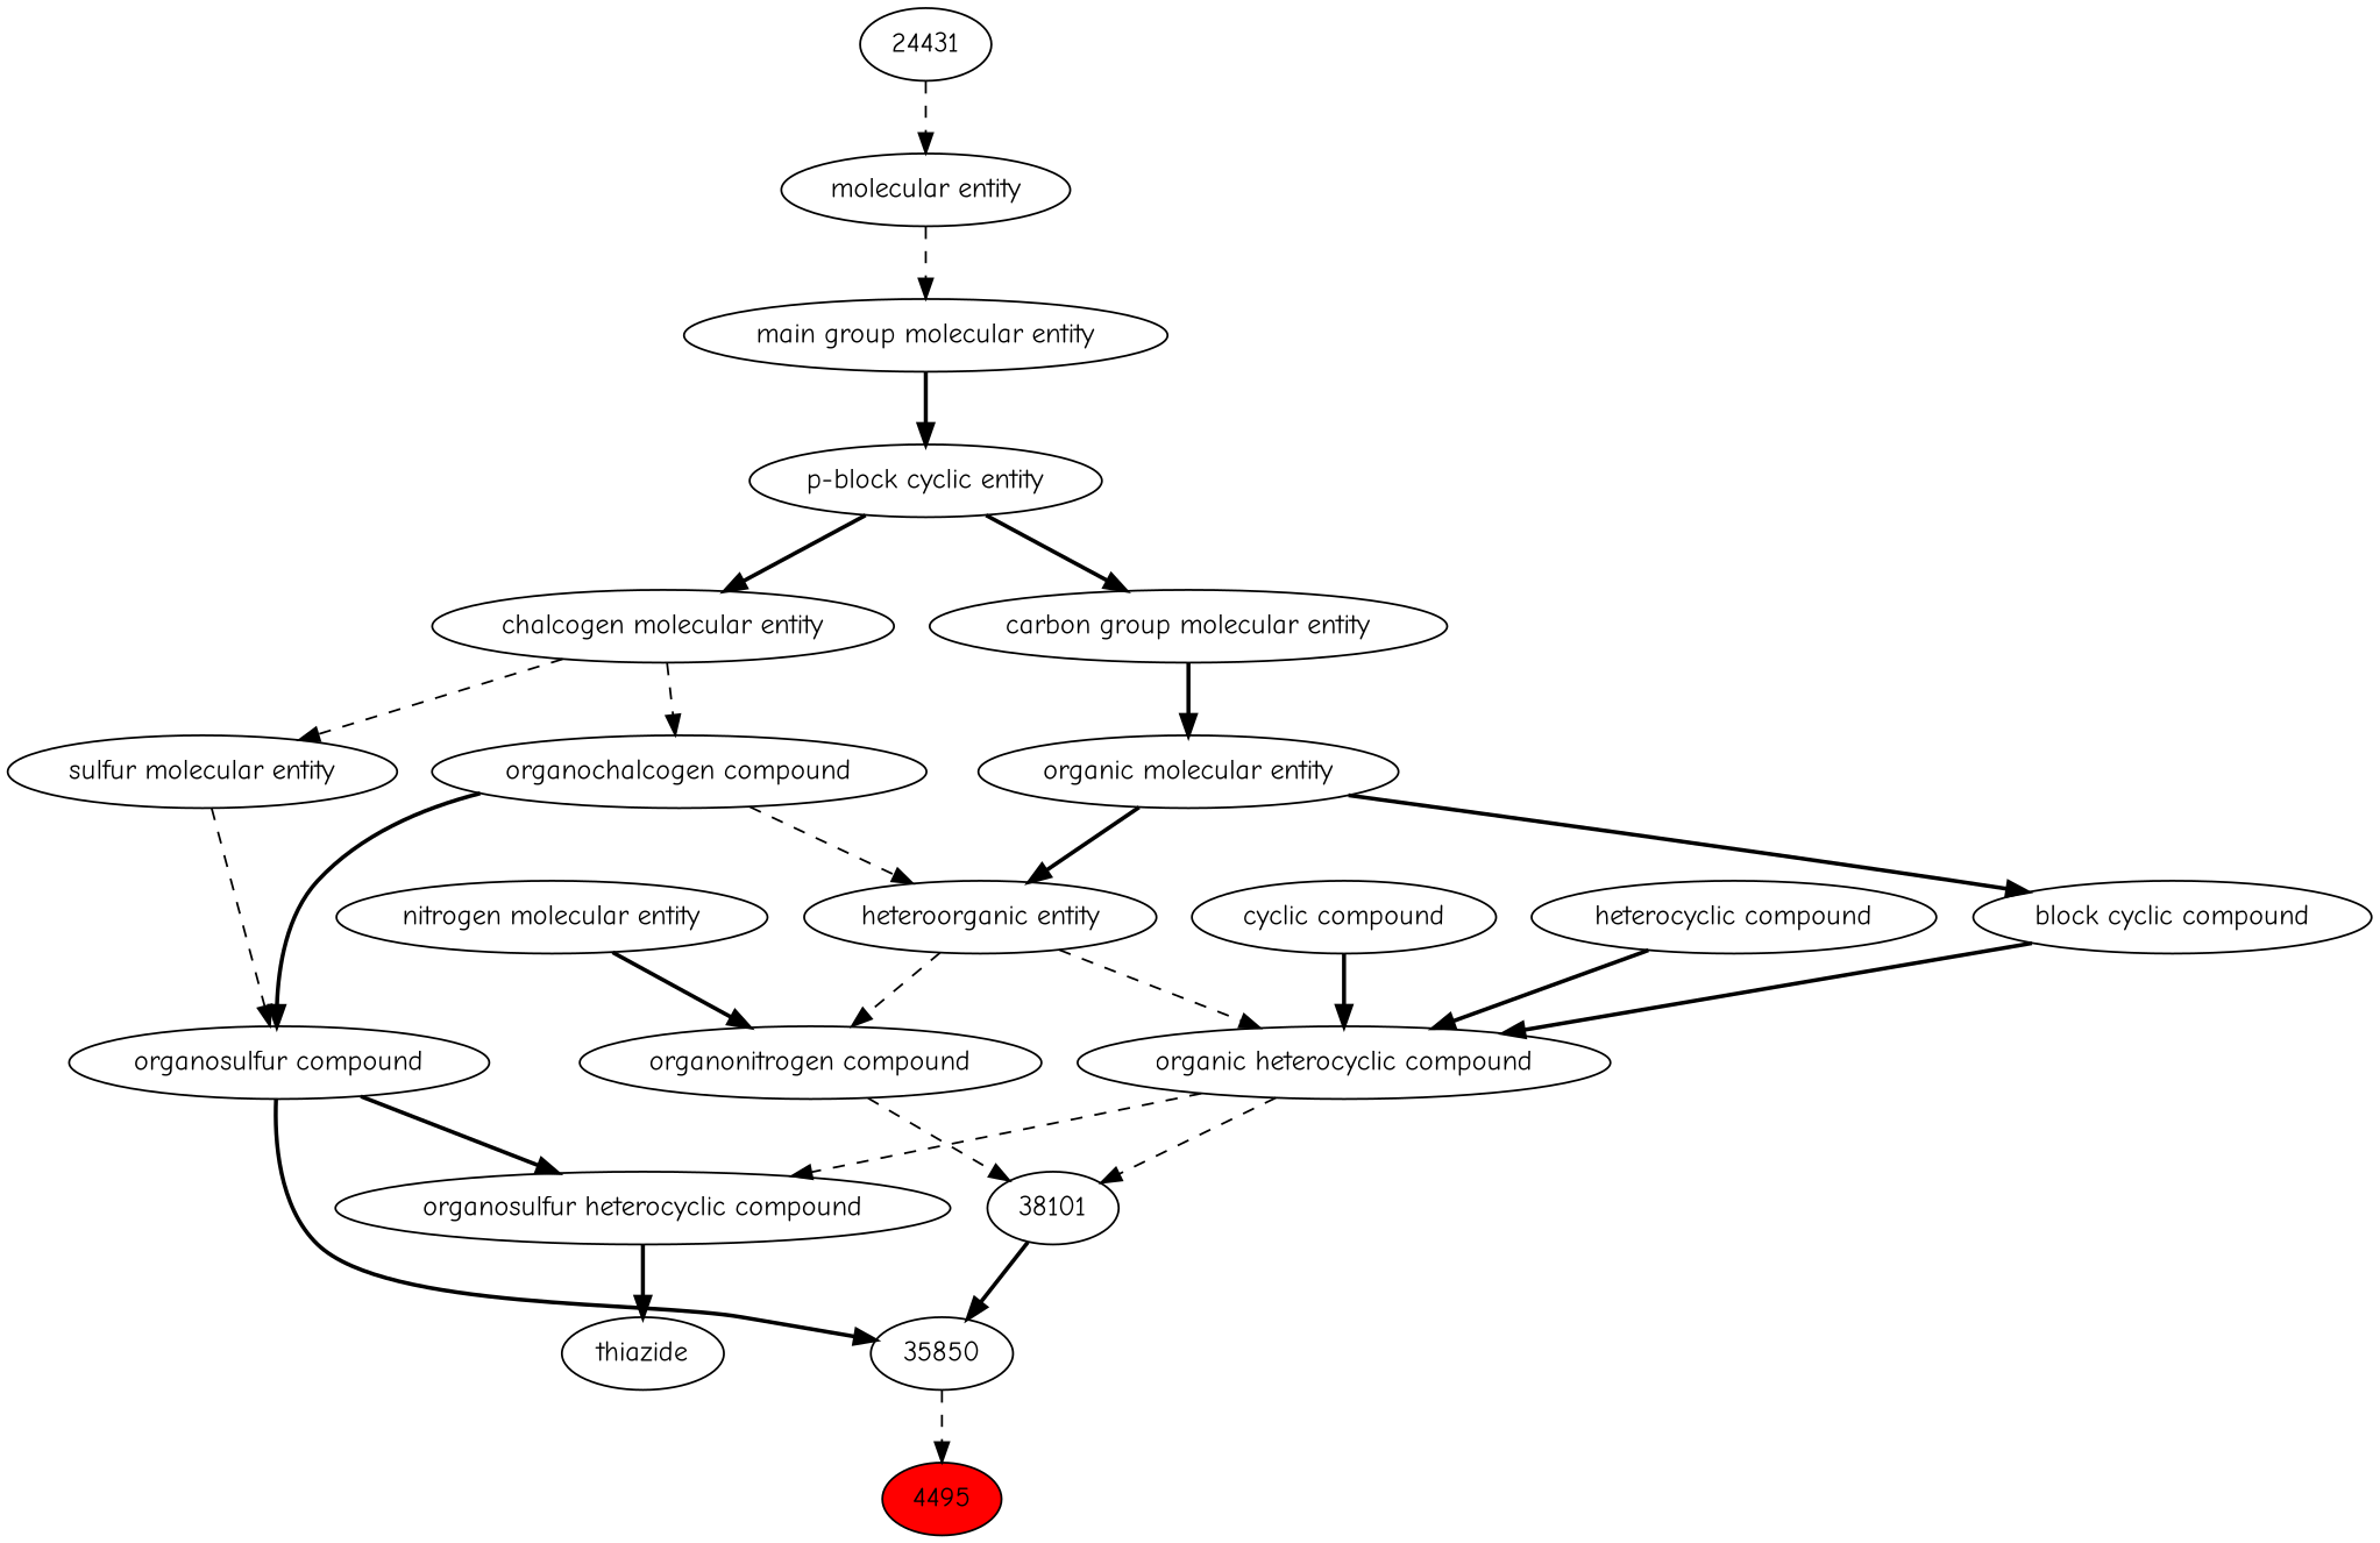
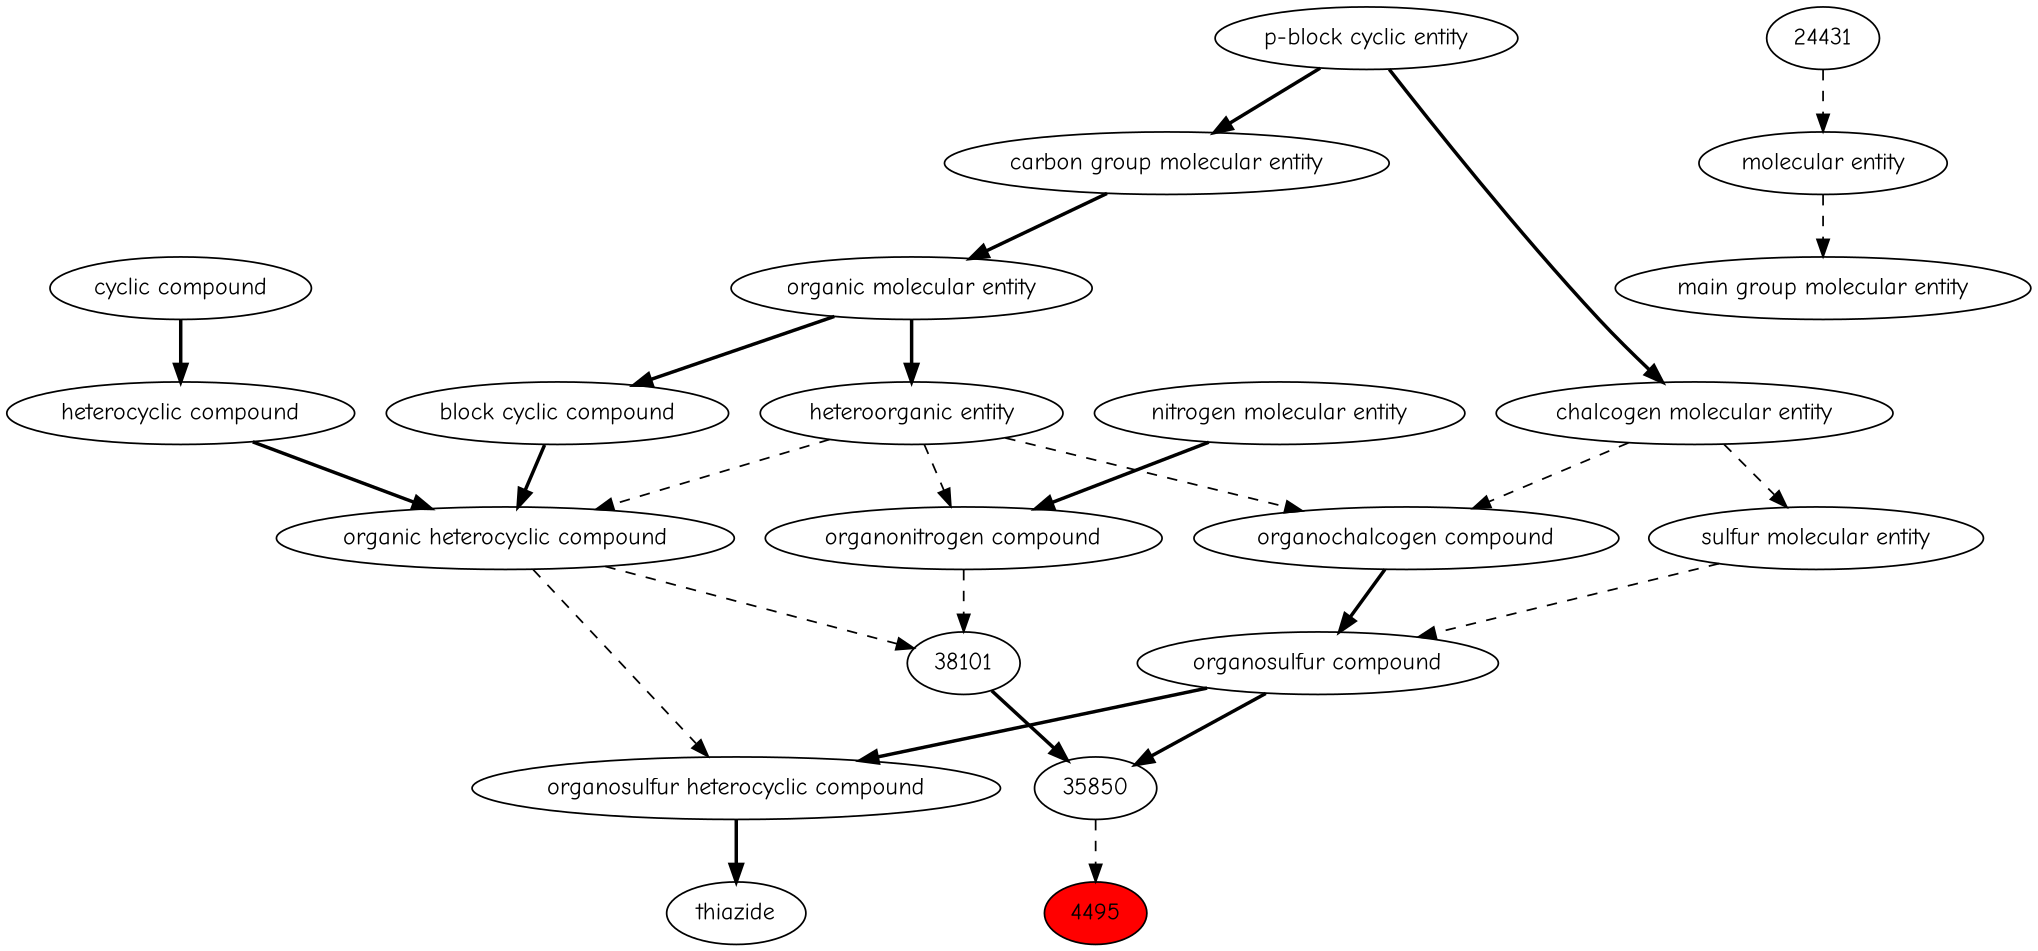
  digraph {
    fontname="Comic Neue"
    node [fontname="Comic Neue"]
    edge [fontname="Comic Neue" style=bold]
    n1 [fillcolor=red label=4495 style=filled]
    n2 [label=35850]
    n3 [label=thiazide]
    n4 [label="organosulfur compound"]
    n5 [label="organosulfur heterocyclic compound"]
    n6 [label=38101]
    n7 [label="organochalcogen compound"]
    n8 [label="sulfur molecular entity"]
    n9 [label="organic heterocyclic compound"]
    n10 [label="organonitrogen compound"]
    n11 [label="heteroorganic entity"]
    n12 [label="chalcogen molecular entity"]
    n13 [label="block cyclic compound"]
    n14 [label="heterocyclic compound"]
    n15 [label="nitrogen molecular entity"]
    n16 [label="organic molecular entity"]
    n17 [label="p-block cyclic entity"]
    n18 [label="carbon group molecular entity"]
    n19 [label="cyclic compound"]
    n20 [label="main group molecular entity"]
    n21 [label="molecular entity"]
    n22 [label=24431]
    n2 -> n1 [style=dashed]
    n4 -> n2
    n4 -> n5
    n5 -> n3
    n6 -> n2
    n7 -> n4
    n8 -> n4 [style=dashed]
    n9 -> n5 [style=dashed]
    n9 -> n6 [style=dashed]
    n10 -> n6 [style=dashed]
-   n7 -> n11 [style=dashed]
+   n11 -> n7 [style=dashed]
    n11 -> n9 [style=dashed]
    n11 -> n10 [style=dashed]
    n12 -> n7 [style=dashed]
    n12 -> n8 [style=dashed]
    n13 -> n9
    n14 -> n9
    n15 -> n10
    n16 -> n11
    n16 -> n13
    n17 -> n12
    n17 -> n18
    n18 -> n16
-   n19 -> n9
-   n20 -> n17
+   n19 -> n14
    n21 -> n20 [style=dashed]
    n22 -> n21 [style=dashed]
  }
